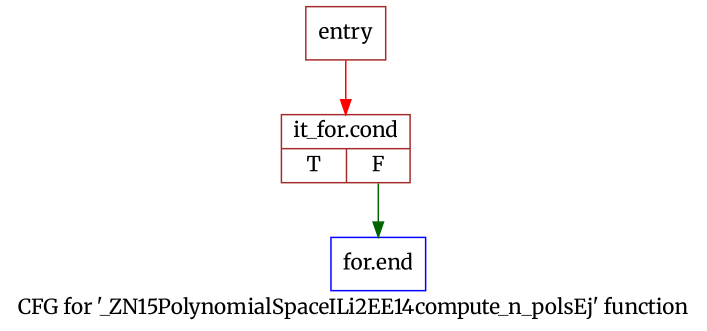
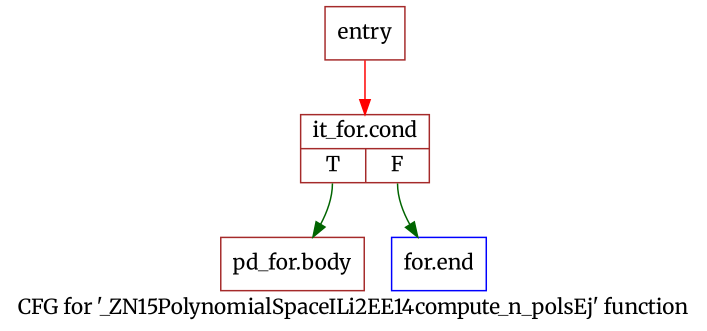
  digraph {
    fontname=Merriweather
    label="CFG for '_ZN15PolynomialSpaceILi2EE14compute_n_polsEj' function"
    node [color=brown fontname=Merriweather shape=record]
    edge [color=darkgreen fontname=Merriweather]
    n1 [label="{entry}"]
    n2 [label="{it_for.cond|{<s0>T|<s1>F}}"]
+   n3 [label="{pd_for.body}"]
    n4 [color=blue label="{for.end}"]
    n1 -> n2 [color=red]
+   n2 -> n3 [tailport=s0]
    n2 -> n4 [tailport=s1]
  }
